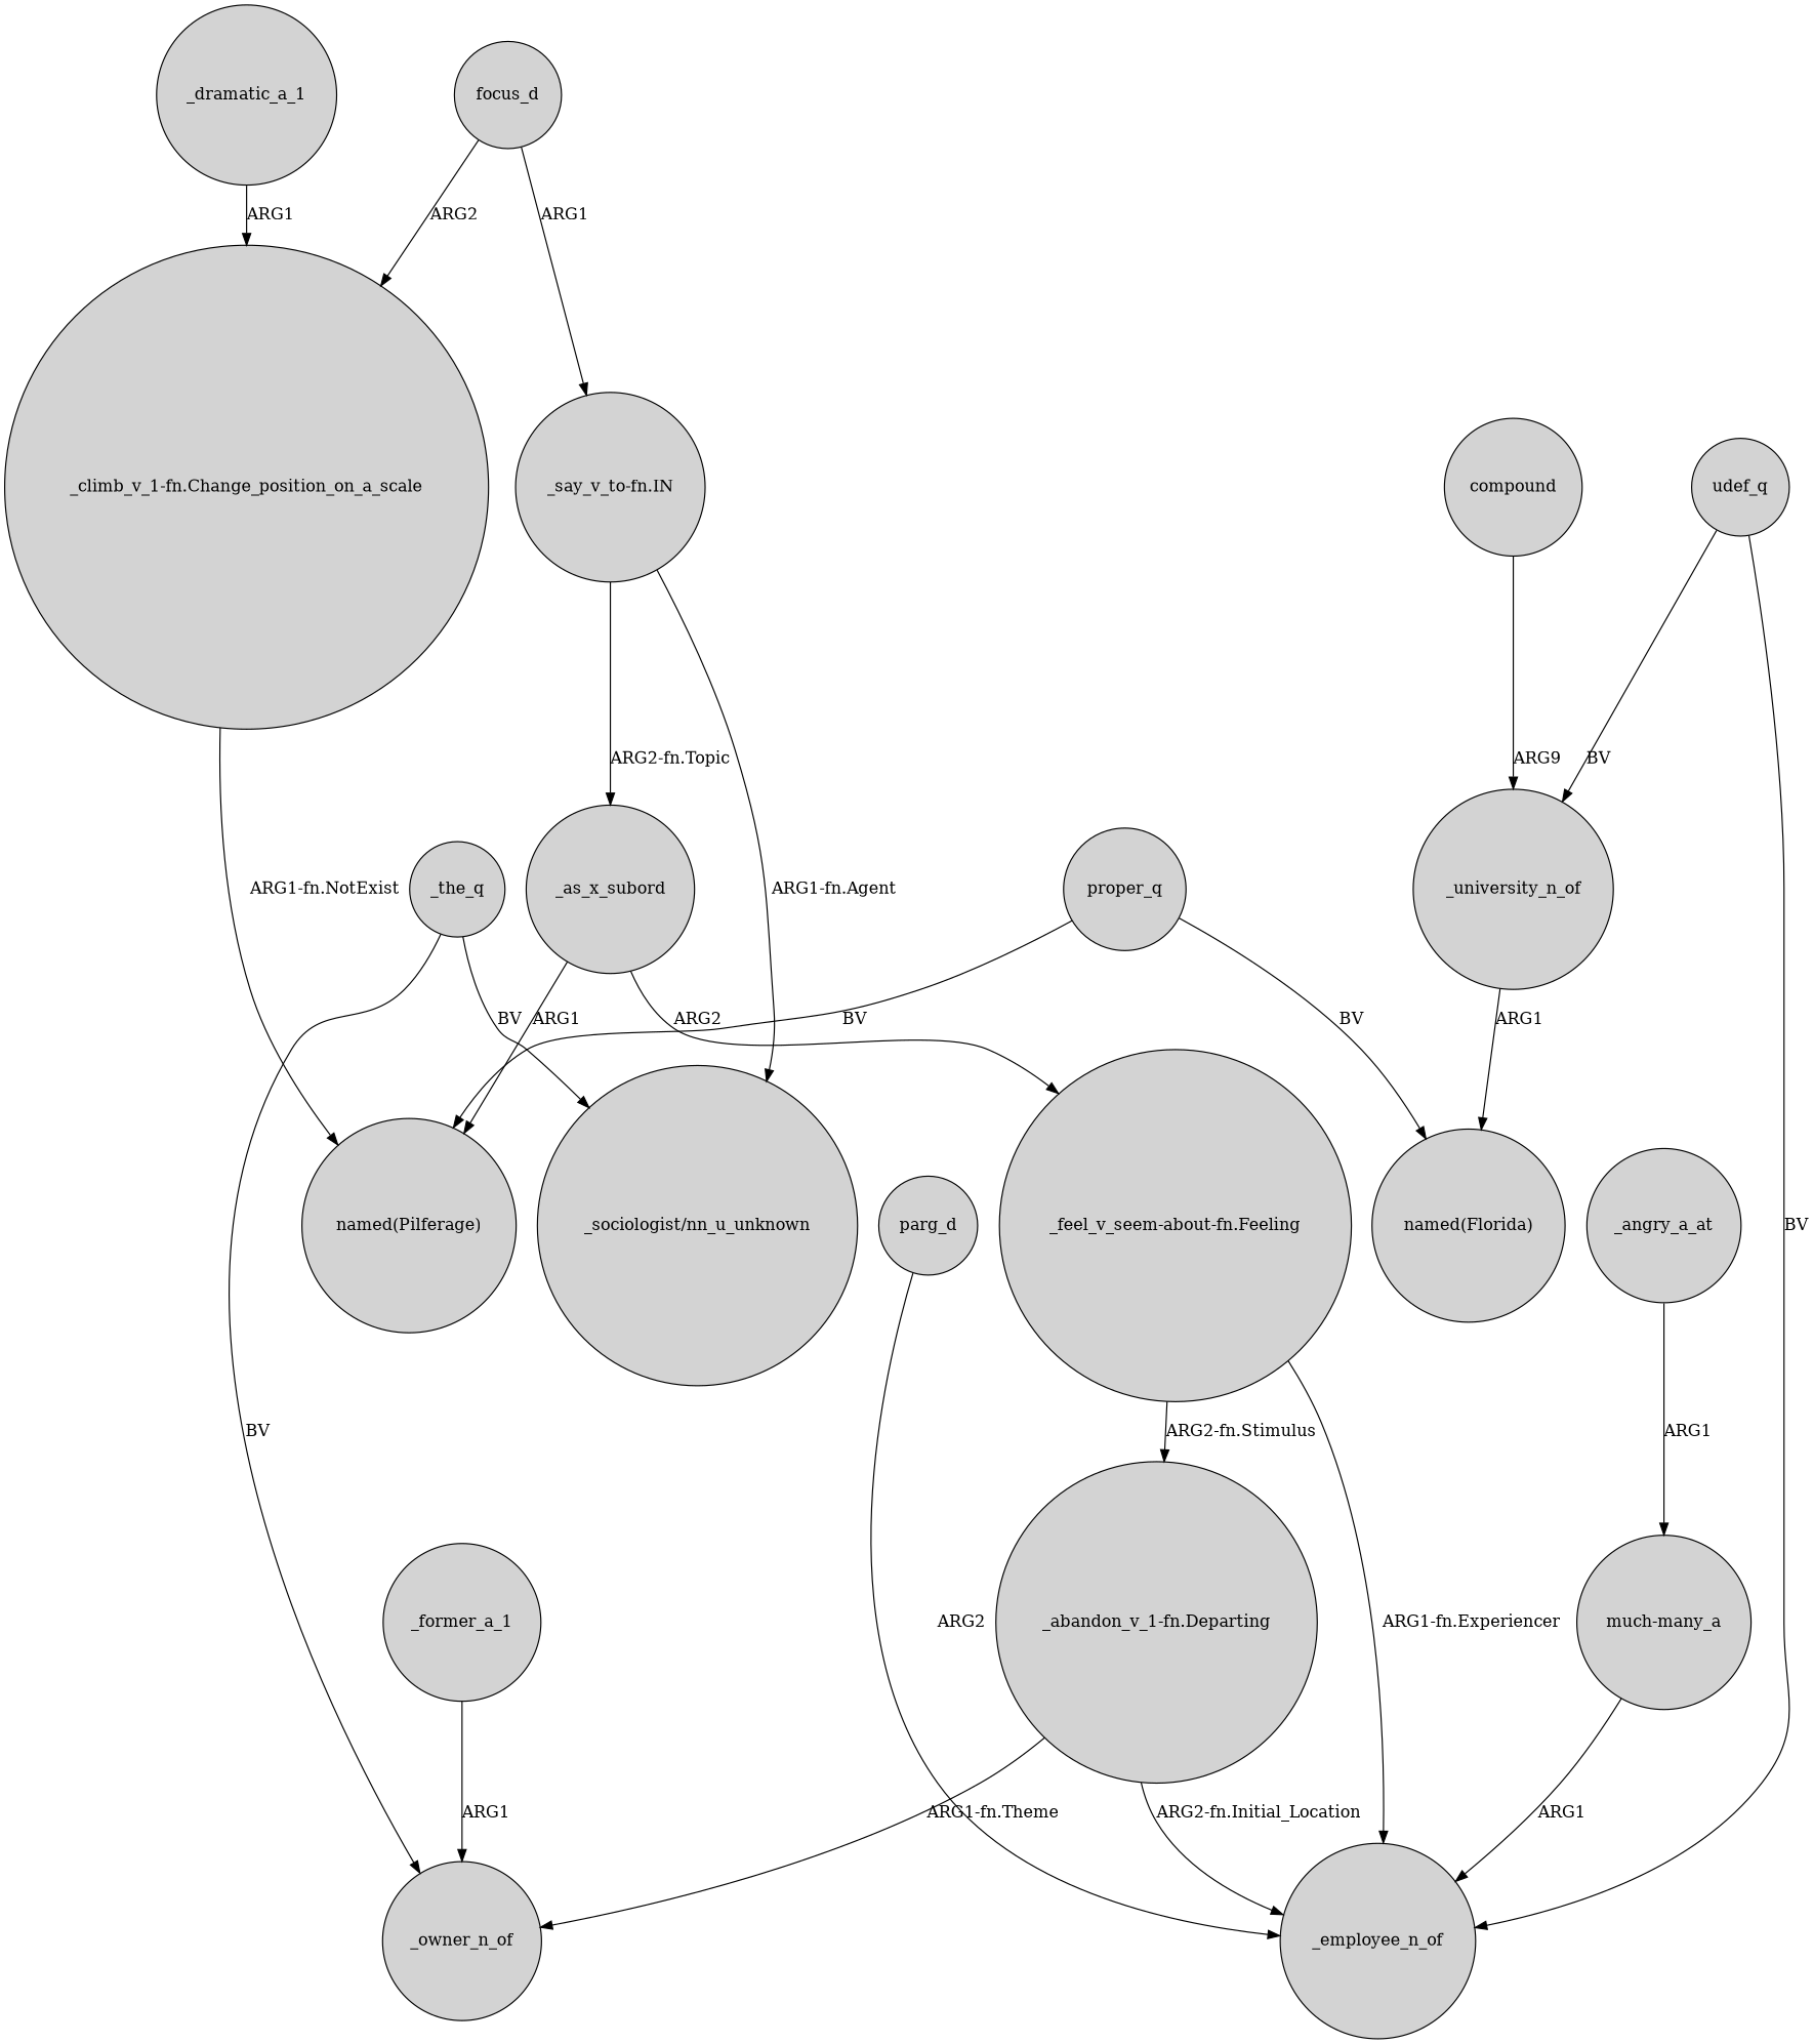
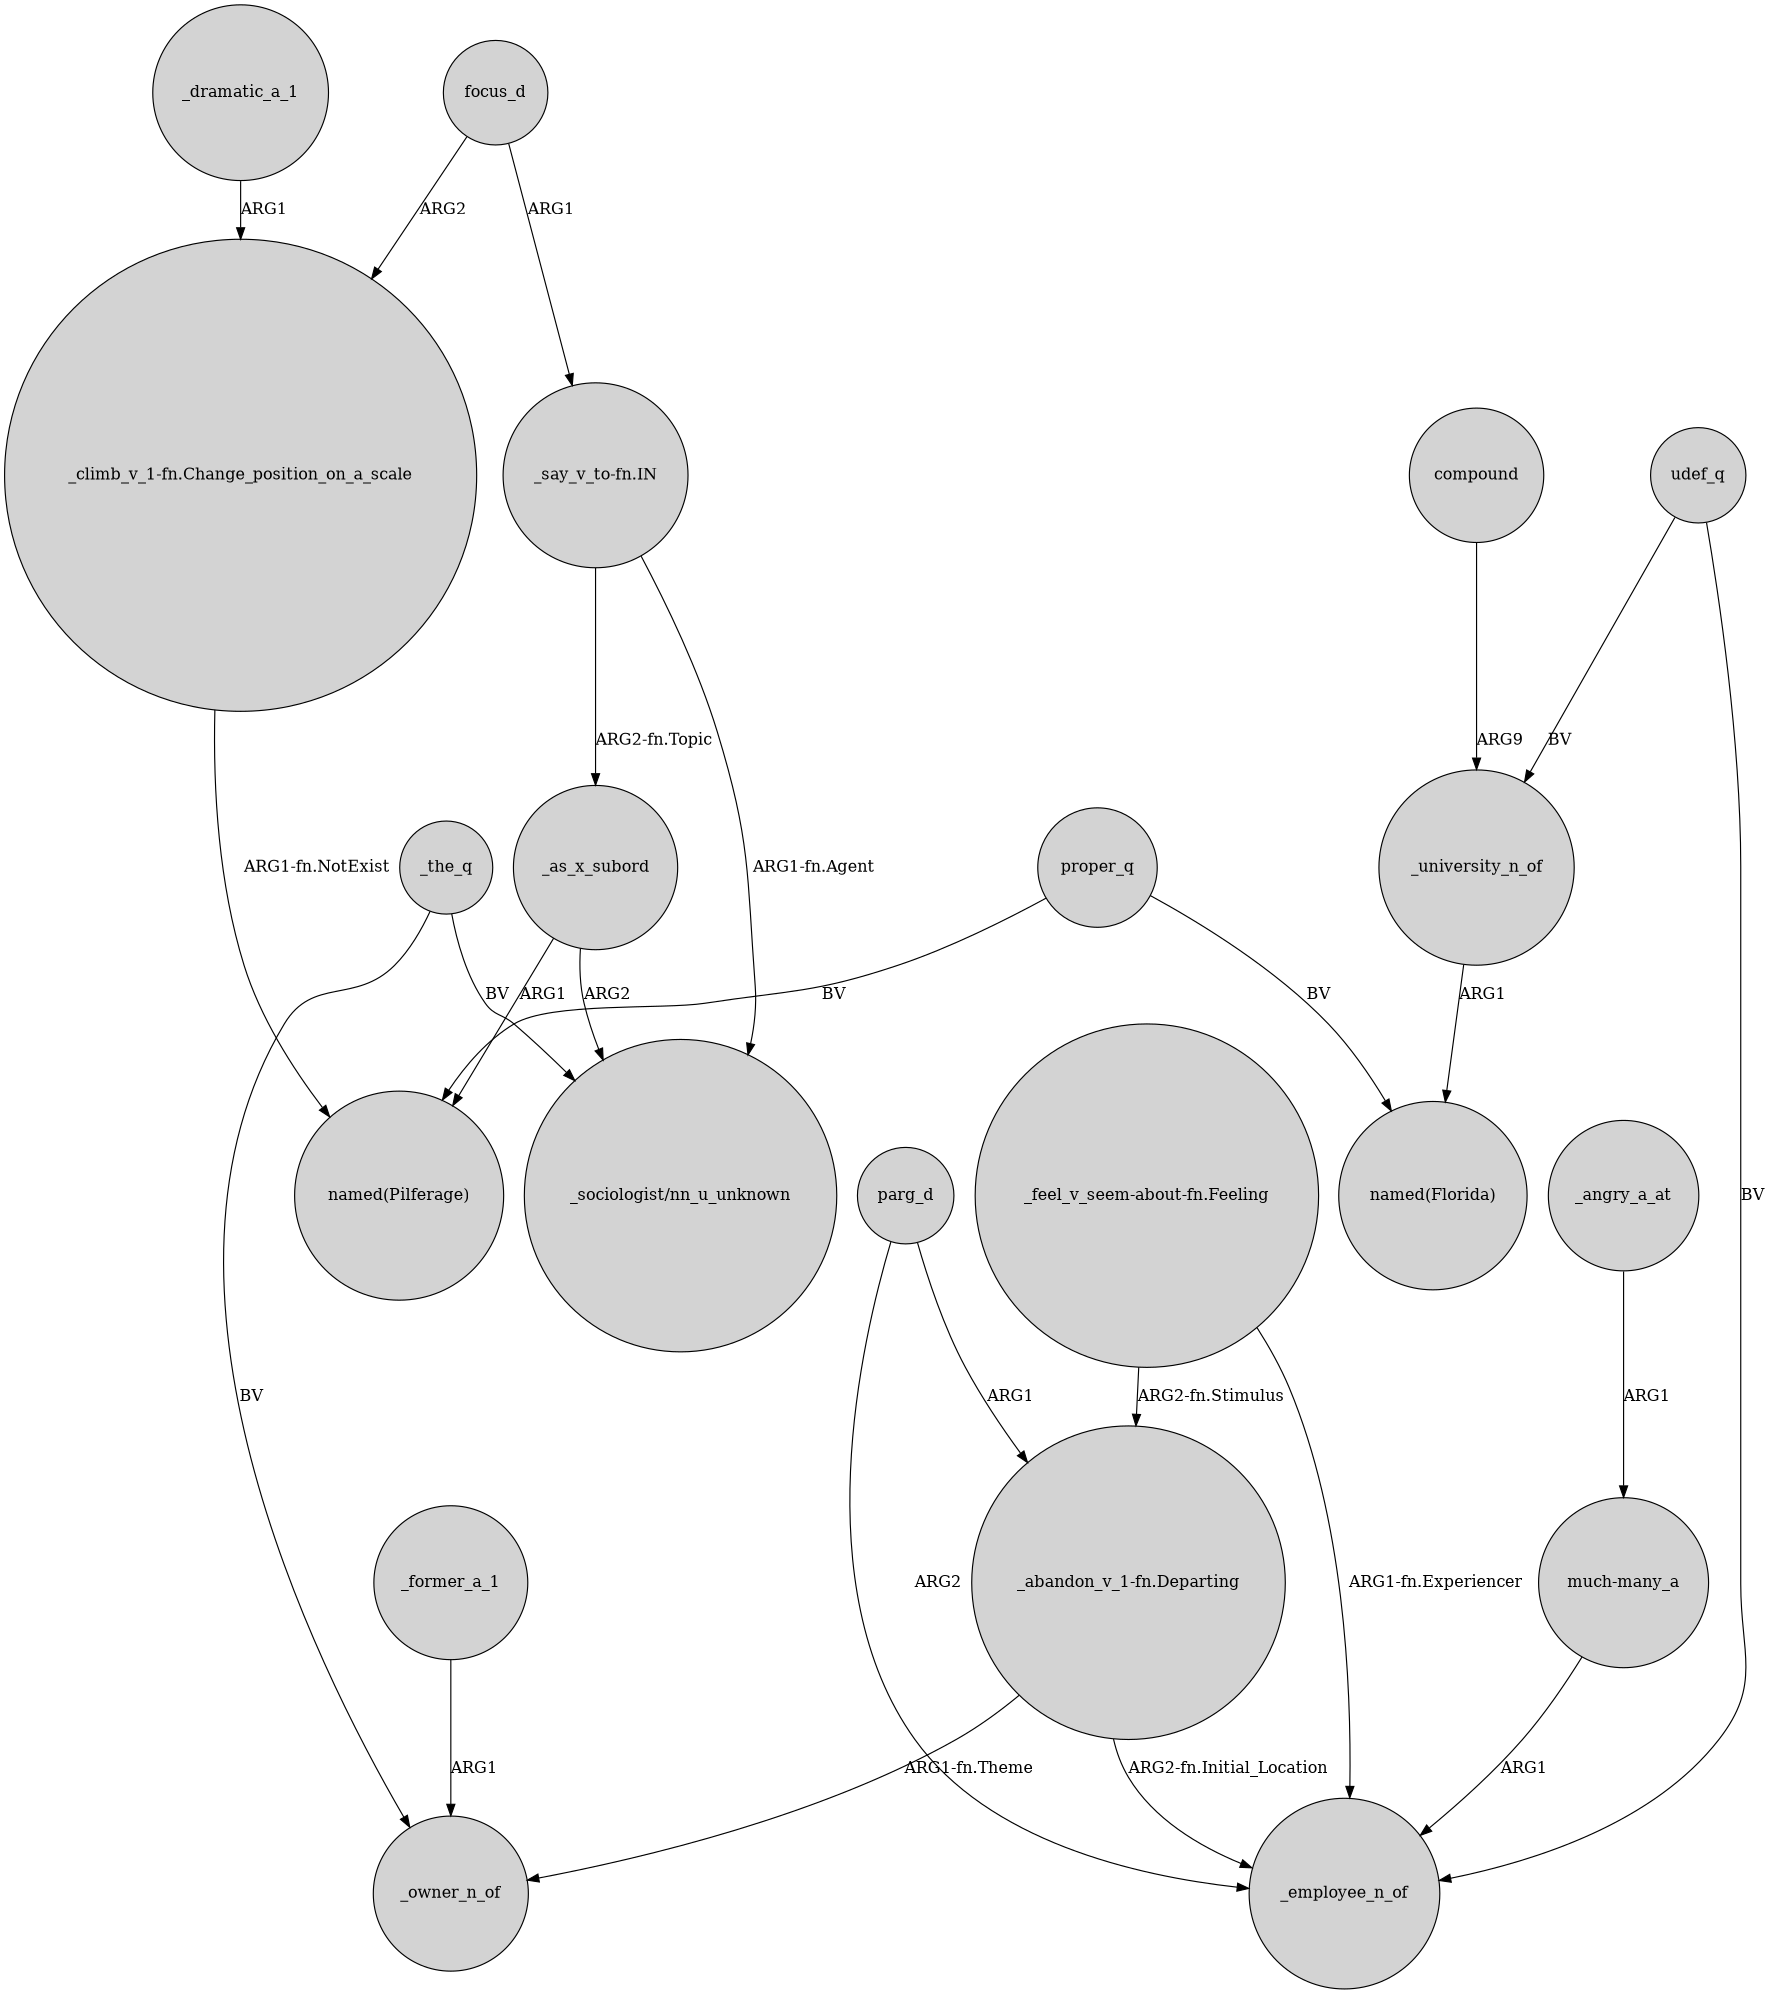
  digraph {
    node [shape=circle style=filled]
    proper_q
    "named(Pilferage)"
    "named(Florida)"
    udef_q
    _employee_n_of
    _university_n_of
    "_say_v_to-fn.IN"
    "_sociologist/nn_u_unknown"
    _as_x_subord
    "_feel_v_seem-about-fn.Feeling"
    "_abandon_v_1-fn.Departing"
    _owner_n_of
    "_climb_v_1-fn.Change_position_on_a_scale"
    focus_d
    _angry_a_at
    "much-many_a"
    _former_a_1
    parg_d
    _dramatic_a_1
    compound
    _the_q
    proper_q -> "named(Pilferage)" [label=BV]
    proper_q -> "named(Florida)" [label=BV]
    udef_q -> _employee_n_of [label=BV]
    udef_q -> _university_n_of [label=BV]
    _university_n_of -> "named(Florida)" [label=ARG1]
    "_say_v_to-fn.IN" -> "_sociologist/nn_u_unknown" [label="ARG1-fn.Agent"]
    "_say_v_to-fn.IN" -> _as_x_subord [label="ARG2-fn.Topic"]
    _as_x_subord -> "named(Pilferage)" [label=ARG1]
-   _as_x_subord -> "_feel_v_seem-about-fn.Feeling" [label=ARG2]
+   _as_x_subord -> "_sociologist/nn_u_unknown" [label=ARG2]
    "_feel_v_seem-about-fn.Feeling" -> _employee_n_of [label="ARG1-fn.Experiencer"]
    "_feel_v_seem-about-fn.Feeling" -> "_abandon_v_1-fn.Departing" [label="ARG2-fn.Stimulus"]
    "_abandon_v_1-fn.Departing" -> _employee_n_of [label="ARG2-fn.Initial_Location"]
    "_abandon_v_1-fn.Departing" -> _owner_n_of [label="ARG1-fn.Theme"]
    "_climb_v_1-fn.Change_position_on_a_scale" -> "named(Pilferage)" [label="ARG1-fn.NotExist"]
    focus_d -> "_say_v_to-fn.IN" [label=ARG1]
    focus_d -> "_climb_v_1-fn.Change_position_on_a_scale" [label=ARG2]
    _angry_a_at -> "much-many_a" [label=ARG1]
    "much-many_a" -> _employee_n_of [label=ARG1]
    _former_a_1 -> _owner_n_of [label=ARG1]
    parg_d -> _employee_n_of [label=ARG2]
+   parg_d -> "_abandon_v_1-fn.Departing" [label=ARG1]
    _dramatic_a_1 -> "_climb_v_1-fn.Change_position_on_a_scale" [label=ARG1]
    compound -> _university_n_of [label=ARG9]
    _the_q -> "_sociologist/nn_u_unknown" [label=BV]
    _the_q -> _owner_n_of [label=BV]
  }
